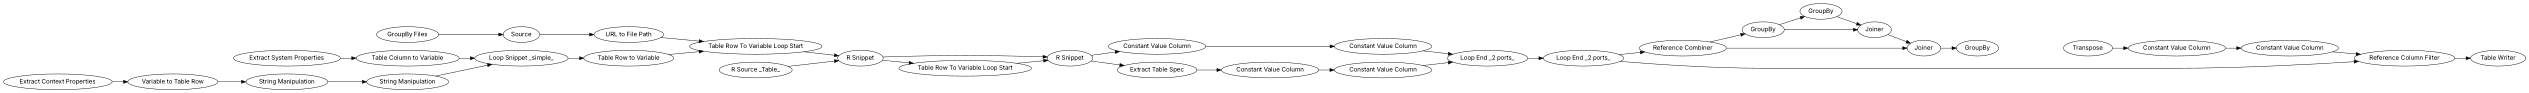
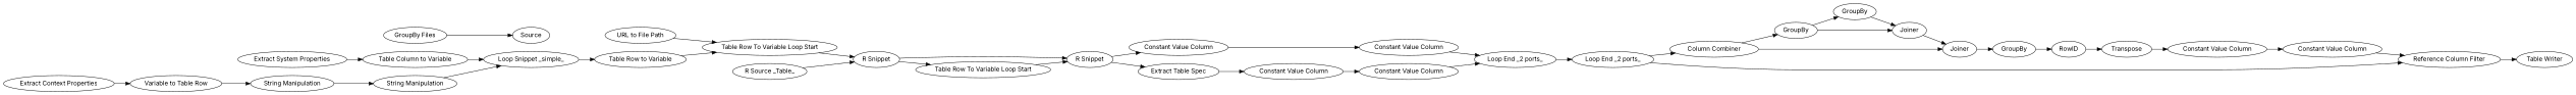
  digraph {
    fontname=Inter
    rankdir=LR
    node [fontname=Inter]
    edge [fontname=Inter]
    n1 [label="GroupBy Files"]
    n2 [label=Source]
    n3 [label="URL to File Path"]
    n4 [label="Table Row To Variable Loop Start"]
    n5 [label="Loop End _2 ports_"]
    n6 [label="Loop End _2 ports_"]
-   n7 [label="Reference Combiner"]
+   n7 [label="Column Combiner"]
    n8 [label="Reference Column Filter"]
    n9 [label=GroupBy]
    n10 [label=Joiner]
    n11 [label="Table Writer"]
    n12 [label="R Snippet"]
    n13 [label="Constant Value Column"]
    n14 [label="Extract Table Spec"]
    n15 [label="Constant Value Column"]
    n16 [label="Constant Value Column"]
    n17 [label=GroupBy]
    n18 [label=Joiner]
    n19 [label=GroupBy]
    n20 [label="Constant Value Column"]
    n21 [label="Table Row To Variable Loop Start"]
+   n22 [label=RowID]
    n23 [label=Transpose]
    n24 [label="Constant Value Column"]
    n25 [label="Constant Value Column"]
    n26 [label="R Source _Table_"]
    n27 [label="R Snippet"]
    n28 [label="Loop Snippet _simple_"]
    n29 [label="Table Row to Variable"]
    n30 [label="Extract System Properties"]
    n31 [label="Table Column to Variable"]
    n32 [label="Variable to Table Row"]
    n33 [label="String Manipulation"]
    n34 [label="String Manipulation"]
    n35 [label="Extract Context Properties"]
    n1 -> n2
-   n2 -> n3
    n3 -> n4
    n4 -> n27
    n5 -> n6
    n6 -> n7
    n6 -> n8
    n7 -> n9
    n7 -> n10
    n8 -> n11
    n9 -> n17
    n9 -> n18
    n10 -> n19
    n12 -> n13
    n12 -> n14
    n13 -> n15
    n14 -> n16
    n15 -> n5
    n16 -> n20
    n17 -> n18
    n18 -> n10
+   n19 -> n22
    n20 -> n5
    n21 -> n12
+   n22 -> n23
    n23 -> n24
    n24 -> n25
    n25 -> n8
    n26 -> n27
    n27 -> n12
    n27 -> n21
    n28 -> n29
    n29 -> n4
    n30 -> n31
    n31 -> n28
    n32 -> n33
    n33 -> n34
    n34 -> n28
    n35 -> n32
  }
